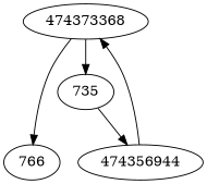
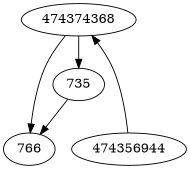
  strict digraph {
    n1 [label=766]
-   474374368 [label=474373368]
+   474374368
    735
    474356944
    474374368 -> n1
    474374368 -> 735
-   735 -> 474356944
+   735 -> n1
    474356944 -> 474374368
  }
